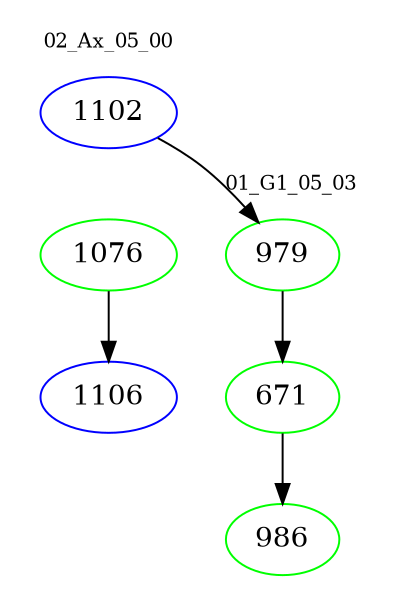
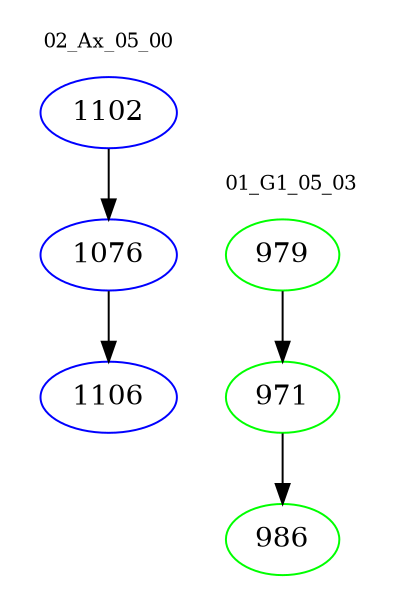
  digraph {
    node [color=green]
    edge [color=black]
    n1 [color=blue label=1102]
-   n2 [label=1076]
+   n2 [color=blue label=1076]
    n3 [color=blue label=1106]
    n4 [label=979]
-   n5 [label=671]
+   n5 [label=971]
    n6 [label=986]
    subgraph cluster_1 {
      color=white
      fontsize=10
      label="02_Ax_05_00"
      n1
      n2
      n3
    }
    subgraph cluster_2 {
      color=white
      fontsize=10
      label="01_G1_05_03"
      n4
      n5
      n6
    }
-   n1 -> n4
+   n1 -> n2
    n2 -> n3
    n4 -> n5
    n5 -> n6
  }
